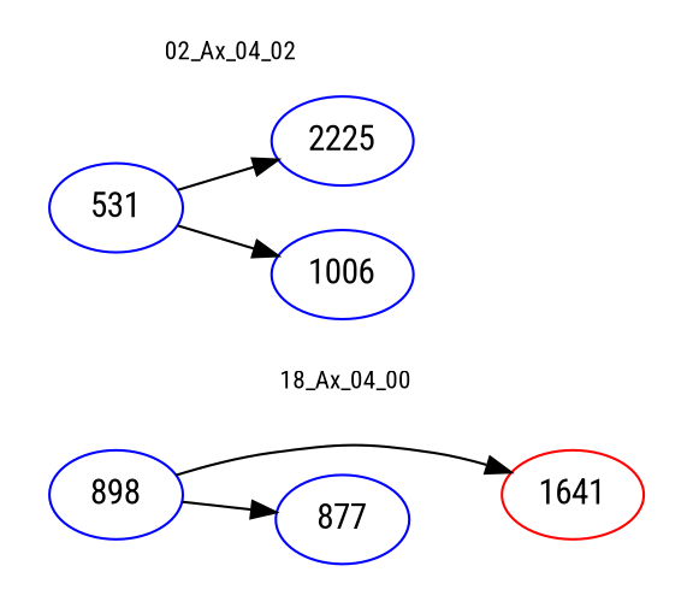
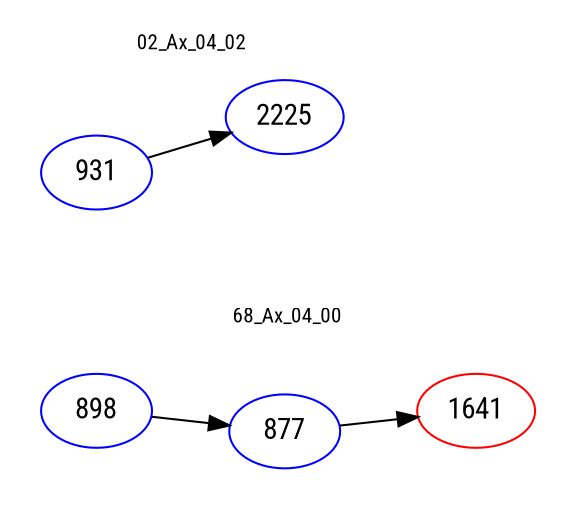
  digraph {
    fontname="Roboto Condensed"
    rankdir=LR
    node [color=blue fontname="Roboto Condensed"]
    edge [color=black fontname="Roboto Condensed"]
    n1 [label=898]
    n2 [label=877]
    n3 [color=red label=1641]
-   n4 [label=531]
-   n5 [label=1006]
+   n4 [label=931]
    n6 [label=2225]
    subgraph cluster_1 {
      color=white
      fontsize=10
-     label="18_Ax_04_00"
+     label="68_Ax_04_00"
      n1
      n2
      n3
    }
    subgraph cluster_2 {
      color=white
      fontsize=10
      label="02_Ax_04_02"
      n4
-     n5
      n6
    }
    n1 -> n2
-   n1 -> n3
-   n4 -> n5
+   n2 -> n3
    n4 -> n6
  }
